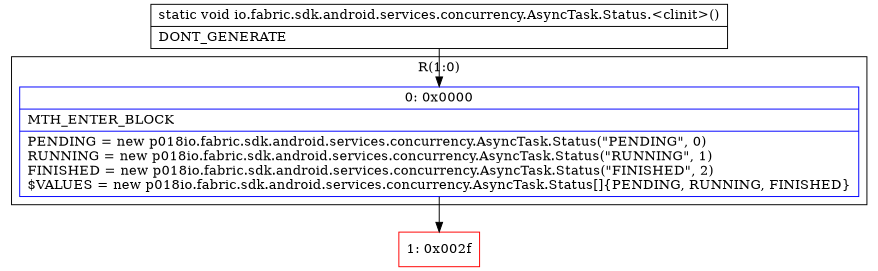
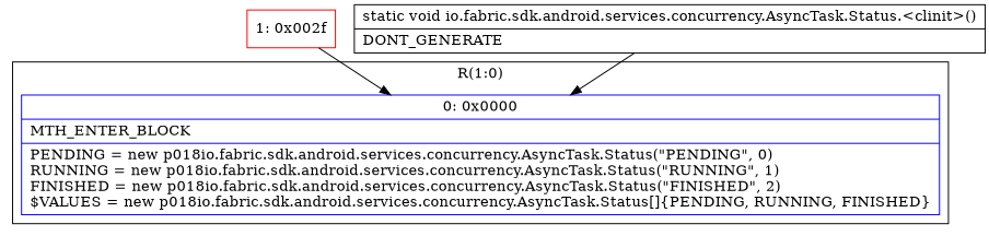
  digraph {
    node [shape=record]
    n1 [color=blue label="{0\:\ 0x0000|MTH_ENTER_BLOCK\l|PENDING = new p018io.fabric.sdk.android.services.concurrency.AsyncTask.Status(\"PENDING\", 0)\lRUNNING = new p018io.fabric.sdk.android.services.concurrency.AsyncTask.Status(\"RUNNING\", 1)\lFINISHED = new p018io.fabric.sdk.android.services.concurrency.AsyncTask.Status(\"FINISHED\", 2)\l$VALUES = new p018io.fabric.sdk.android.services.concurrency.AsyncTask.Status[]\{PENDING, RUNNING, FINISHED\}\l}"]
    n2 [color=red label="{1\:\ 0x002f}"]
    n3 [label="{static void io.fabric.sdk.android.services.concurrency.AsyncTask.Status.\<clinit\>()  | DONT_GENERATE\l}"]
    subgraph cluster_1 {
      label="R(1:0)"
      n1
    }
-   n1 -> n2
+   n2 -> n1
    n3 -> n1
  }
